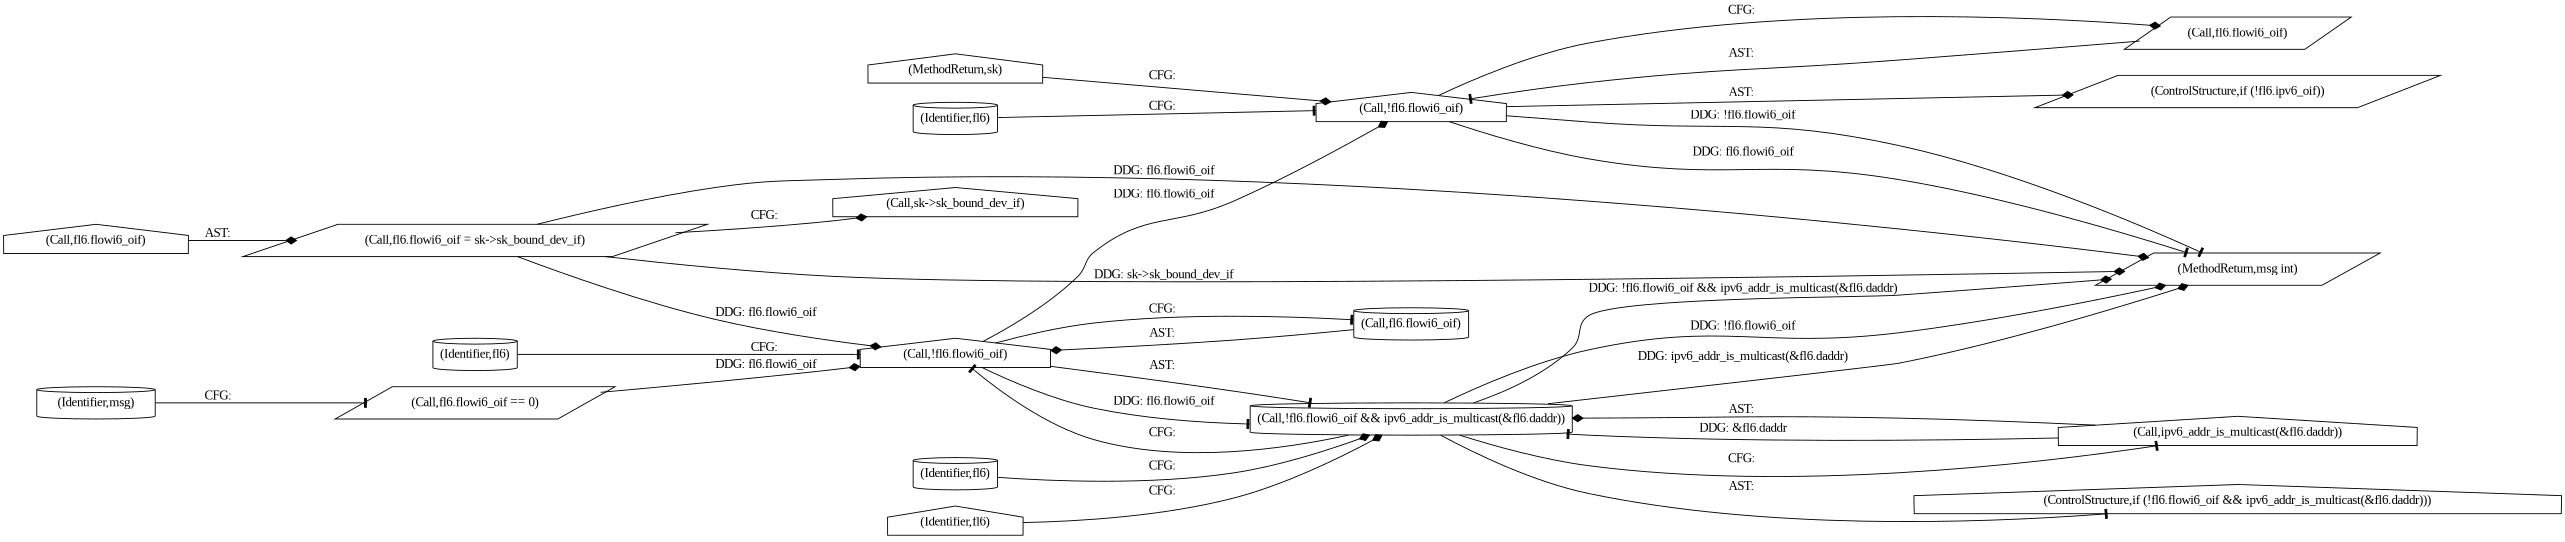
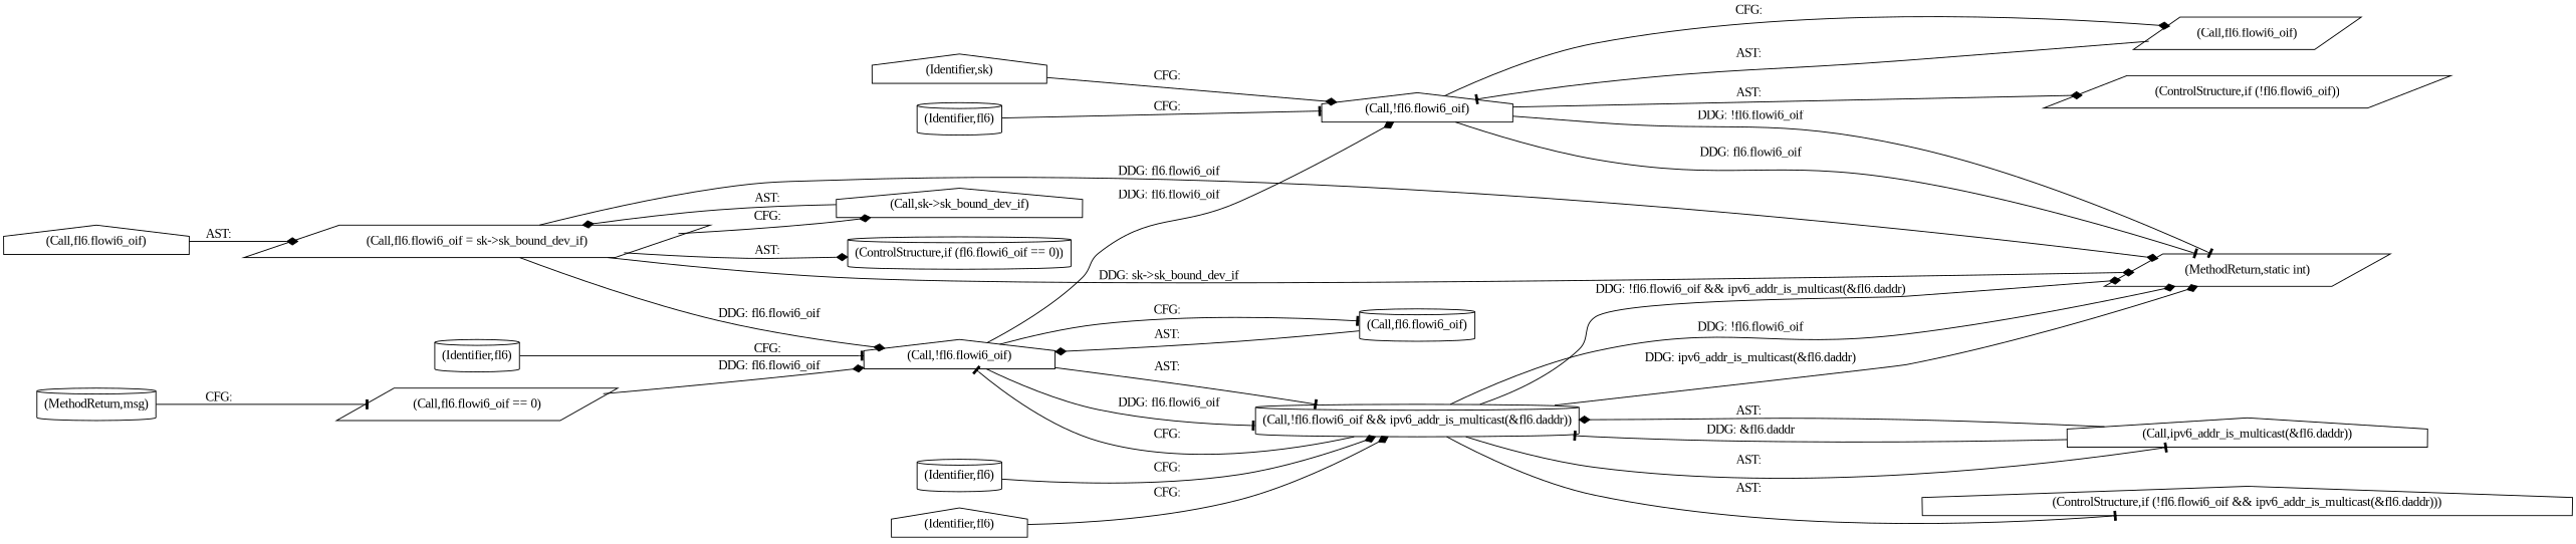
  digraph {
    fontname="Liberation Serif"
    rankdir=LR
    node [fontname="Liberation Serif" shape=house]
    edge [arrowhead=diamond fontname="Liberation Serif"]
    n1 [label="(Call,fl6.flowi6_oif = sk->sk_bound_dev_if)" shape=parallelogram]
    n2 [label="(Call,!fl6.flowi6_oif)"]
    n3 [label="(Call,sk->sk_bound_dev_if)"]
-   n4 [label="(MethodReturn,msg int)" shape=parallelogram]
+   n4 [label="(MethodReturn,static int)" shape=parallelogram]
+   n5 [label="(ControlStructure,if (fl6.flowi6_oif == 0))" shape=cylinder]
    n6 [label="(Call,!fl6.flowi6_oif && ipv6_addr_is_multicast(&fl6.daddr))" shape=cylinder]
    n7 [label="(Call,!fl6.flowi6_oif)"]
    n8 [label="(Call,fl6.flowi6_oif)" shape=cylinder]
    n9 [label="(ControlStructure,if (!fl6.flowi6_oif && ipv6_addr_is_multicast(&fl6.daddr)))"]
    n10 [label="(Call,ipv6_addr_is_multicast(&fl6.daddr))"]
-   n11 [label="(ControlStructure,if (!fl6.ipv6_oif))" shape=parallelogram]
+   n11 [label="(ControlStructure,if (!fl6.flowi6_oif))" shape=parallelogram]
    n12 [label="(Call,fl6.flowi6_oif)" shape=parallelogram]
    n13 [label="(Identifier,fl6)" shape=cylinder]
-   n14 [label="(MethodReturn,sk)"]
+   n14 [label="(Identifier,sk)"]
    n15 [label="(Identifier,fl6)" shape=cylinder]
    n16 [label="(Identifier,fl6)"]
    n17 [label="(Identifier,fl6)" shape=cylinder]
-   n18 [label="(Identifier,msg)" shape=cylinder]
+   n18 [label="(MethodReturn,msg)" shape=cylinder]
    n19 [label="(Call,fl6.flowi6_oif == 0)" shape=parallelogram]
    n20 [label="(Call,fl6.flowi6_oif)"]
    n1 -> n2 [label="DDG: fl6.flowi6_oif"]
    n1 -> n3 [label="CFG: "]
    n1 -> n4 [label="DDG: fl6.flowi6_oif"]
    n1 -> n4 [label="DDG: sk->sk_bound_dev_if"]
+   n1 -> n5 [label="AST: "]
    n2 -> n6 [arrowhead=tee label="AST: "]
    n2 -> n6 [arrowhead=tee label="DDG: fl6.flowi6_oif"]
    n2 -> n7 [label="DDG: fl6.flowi6_oif"]
    n2 -> n8 [arrowhead=tee label="CFG: "]
+   n3 -> n1 [label="AST: "]
    n6 -> n2 [arrowhead=tee label="CFG: "]
    n6 -> n4 [label="DDG: ipv6_addr_is_multicast(&fl6.daddr)"]
    n6 -> n4 [label="DDG: !fl6.flowi6_oif && ipv6_addr_is_multicast(&fl6.daddr)"]
    n6 -> n4 [label="DDG: !fl6.flowi6_oif"]
    n6 -> n9 [arrowhead=tee label="AST: "]
-   n6 -> n10 [arrowhead=tee label="CFG: "]
+   n6 -> n10 [arrowhead=tee label="AST: "]
    n7 -> n4 [arrowhead=tee label="DDG: fl6.flowi6_oif"]
    n7 -> n4 [arrowhead=tee label="DDG: !fl6.flowi6_oif"]
    n7 -> n11 [label="AST: "]
    n7 -> n12 [label="CFG: "]
    n8 -> n2 [label="AST: "]
    n10 -> n6 [label="AST: "]
    n10 -> n6 [arrowhead=tee label="DDG: &fl6.daddr"]
    n12 -> n7 [arrowhead=tee label="AST: "]
    n13 -> n6 [label="CFG: "]
    n14 -> n7 [label="CFG: "]
    n15 -> n2 [arrowhead=tee label="CFG: "]
    n16 -> n6 [label="CFG: "]
    n17 -> n7 [arrowhead=tee label="CFG: "]
    n18 -> n19 [arrowhead=tee label="CFG: "]
    n19 -> n2 [label="DDG: fl6.flowi6_oif"]
    n20 -> n1 [label="AST: "]
  }
